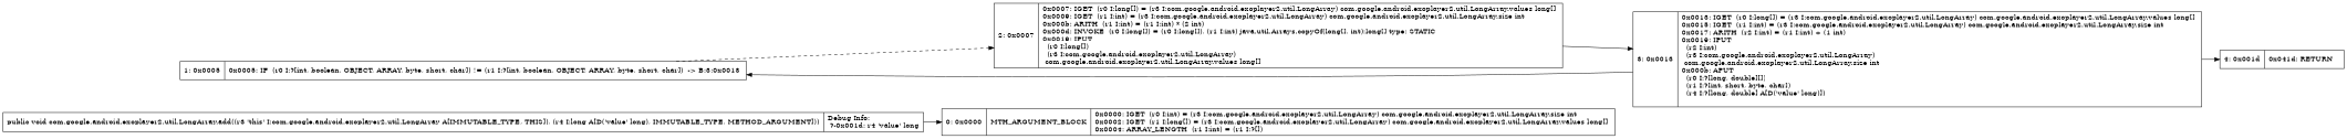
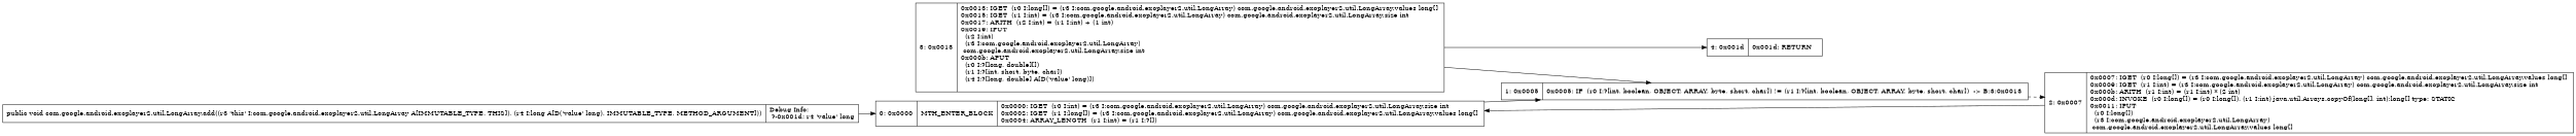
  digraph {
    fontname="DejaVu Serif"
    rankdir=LR
    node [fontname="DejaVu Serif" shape=record]
    edge [fontname="DejaVu Serif"]
-   n1 [label="{0\:\ 0x0000|MTH_ARGUMENT_BLOCK\l|0x0000: IGET  (r0 I:int) = (r3 I:com.google.android.exoplayer2.util.LongArray) com.google.android.exoplayer2.util.LongArray.size int \l0x0002: IGET  (r1 I:long[]) = (r3 I:com.google.android.exoplayer2.util.LongArray) com.google.android.exoplayer2.util.LongArray.values long[] \l0x0004: ARRAY_LENGTH  (r1 I:int) = (r1 I:?[]) \l}"]
+   n1 [label="{0\:\ 0x0000|MTH_ENTER_BLOCK\l|0x0000: IGET  (r0 I:int) = (r3 I:com.google.android.exoplayer2.util.LongArray) com.google.android.exoplayer2.util.LongArray.size int \l0x0002: IGET  (r1 I:long[]) = (r3 I:com.google.android.exoplayer2.util.LongArray) com.google.android.exoplayer2.util.LongArray.values long[] \l0x0004: ARRAY_LENGTH  (r1 I:int) = (r1 I:?[]) \l}"]
    n2 [label="{1\:\ 0x0005|0x0005: IF  (r0 I:?[int, boolean, OBJECT, ARRAY, byte, short, char]) != (r1 I:?[int, boolean, OBJECT, ARRAY, byte, short, char])  \-\> B:3:0x0013 \l}"]
-   n3 [label="{2\:\ 0x0007|0x0007: IGET  (r0 I:long[]) = (r3 I:com.google.android.exoplayer2.util.LongArray) com.google.android.exoplayer2.util.LongArray.values long[] \l0x0009: IGET  (r1 I:int) = (r3 I:com.google.android.exoplayer2.util.LongArray) com.google.android.exoplayer2.util.LongArray.size int \l0x000b: ARITH  (r1 I:int) = (r1 I:int) * (2 int) \l0x000d: INVOKE  (r0 I:long[]) = (r0 I:long[]), (r1 I:int) java.util.Arrays.copyOf(long[], int):long[] type: STATIC \l0x0019: IPUT  \l  (r0 I:long[])\l  (r3 I:com.google.android.exoplayer2.util.LongArray)\l com.google.android.exoplayer2.util.LongArray.values long[] \l}"]
+   n3 [label="{2\:\ 0x0007|0x0007: IGET  (r0 I:long[]) = (r3 I:com.google.android.exoplayer2.util.LongArray) com.google.android.exoplayer2.util.LongArray.values long[] \l0x0009: IGET  (r1 I:int) = (r3 I:com.google.android.exoplayer2.util.LongArray) com.google.android.exoplayer2.util.LongArray.size int \l0x000b: ARITH  (r1 I:int) = (r1 I:int) * (2 int) \l0x000d: INVOKE  (r0 I:long[]) = (r0 I:long[]), (r1 I:int) java.util.Arrays.copyOf(long[], int):long[] type: STATIC \l0x0011: IPUT  \l  (r0 I:long[])\l  (r3 I:com.google.android.exoplayer2.util.LongArray)\l com.google.android.exoplayer2.util.LongArray.values long[] \l}"]
    n4 [label="{3\:\ 0x0013|0x0013: IGET  (r0 I:long[]) = (r3 I:com.google.android.exoplayer2.util.LongArray) com.google.android.exoplayer2.util.LongArray.values long[] \l0x0015: IGET  (r1 I:int) = (r3 I:com.google.android.exoplayer2.util.LongArray) com.google.android.exoplayer2.util.LongArray.size int \l0x0017: ARITH  (r2 I:int) = (r1 I:int) + (1 int) \l0x0019: IPUT  \l  (r2 I:int)\l  (r3 I:com.google.android.exoplayer2.util.LongArray)\l com.google.android.exoplayer2.util.LongArray.size int \l0x000b: APUT  \l  (r0 I:?[long, double][])\l  (r1 I:?[int, short, byte, char])\l  (r4 I:?[long, double] A[D('value' long)])\l \l}"]
-   n5 [label="{4\:\ 0x001d|0x041d: RETURN   \l}"]
+   n5 [label="{4\:\ 0x001d|0x001d: RETURN   \l}"]
    n6 [label="{public void com.google.android.exoplayer2.util.LongArray.add((r3 'this' I:com.google.android.exoplayer2.util.LongArray A[IMMUTABLE_TYPE, THIS]), (r4 I:long A[D('value' long), IMMUTABLE_TYPE, METHOD_ARGUMENT]))  | Debug Info:\l  ?\-0x001d: r4 'value' long\l}"]
+   n1 -> n2
    n2 -> n3 [style=dashed]
-   n3 -> n4
+   n3 -> n1
    n4 -> n2
    n4 -> n5
    n6 -> n1
  }
